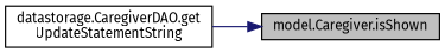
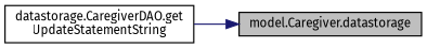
  digraph {
    rankdir=RL
    fontname="Fira Sans"
    node [color=black fontname="Fira Sans" fontsize=10 shape=record style=filled]
-   n1 [fillcolor=grey75 fontcolor=black height=0.2 label="model.Caregiver.isShown" width=0.4]
+   n1 [fillcolor=grey75 fontcolor=black height=0.2 label="model.Caregiver.datastorage" width=0.4]
    n2 [fillcolor=white height=0.2 label="datastorage.CaregiverDAO.get\lUpdateStatementString" width=0.4]
    n1 -> n2 [color=midnightblue dir=back fontname="Fira Sans" fontsize=10 labelfontname=Helvetica labelfontsize=10 style=solid]
  }
